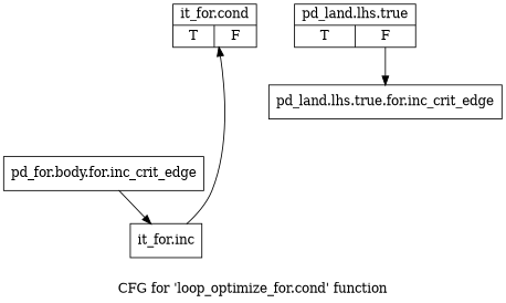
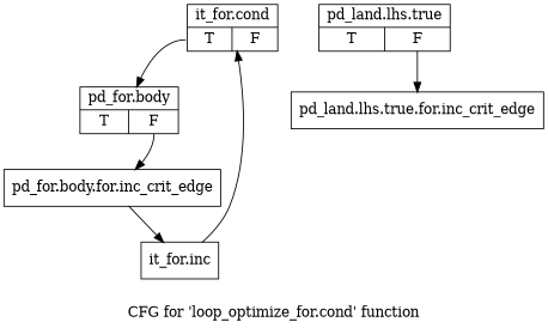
  digraph {
    label="CFG for 'loop_optimize_for.cond' function"
    node [shape=record]
    n1 [label="{it_for.cond|{<s0>T|<s1>F}}"]
+   n2 [label="{pd_for.body|{<s0>T|<s1>F}}"]
    n3 [label="{pd_for.body.for.inc_crit_edge}"]
    n4 [label="{pd_land.lhs.true|{<s0>T|<s1>F}}"]
    n5 [label="{pd_land.lhs.true.for.inc_crit_edge}"]
    n6 [label="{it_for.inc}"]
+   n1 -> n2 [tailport=s0]
+   n2 -> n3 [tailport=s1]
    n3 -> n6
    n4 -> n5 [tailport=s1]
    n6 -> n1
  }
